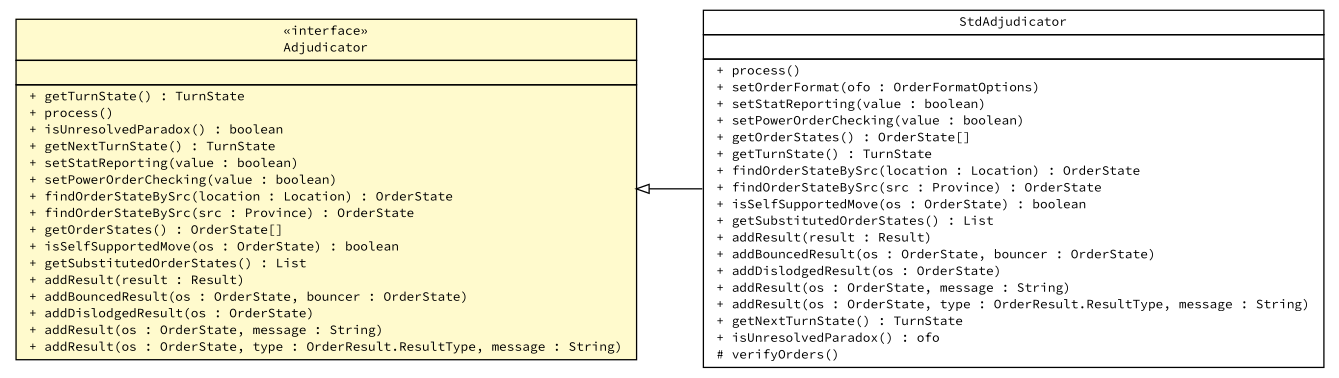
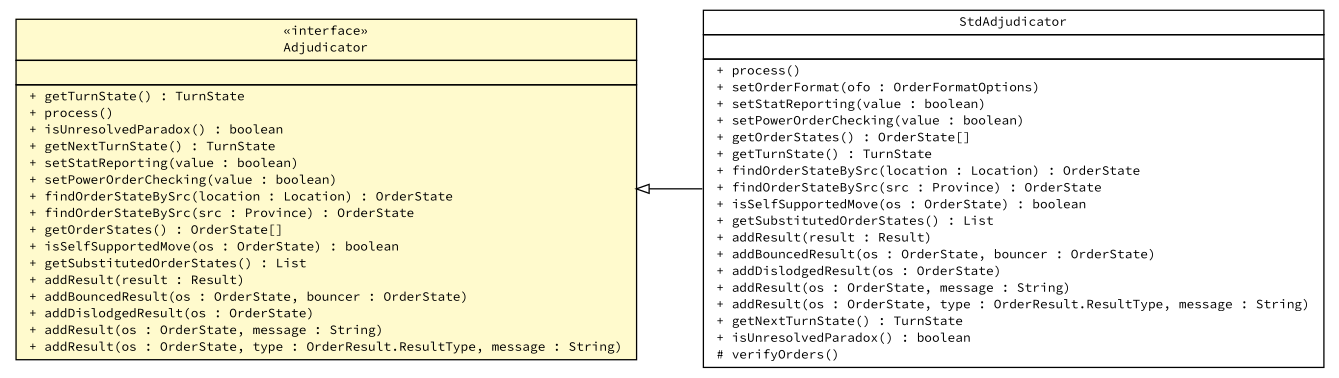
  digraph {
    nodesep=0.25
    ranksep=0.5
    rankdir=LR
    fontname="Source Code Pro"
    node [fontcolor=black fontname="Source Code Pro" fontsize=10.0 shape=plaintext]
    n1 [label=<<table title="dip.process.Adjudicator" border="0" cellborder="1" cellspacing="0" cellpadding="2" port="p" bgcolor="lemonChiffon" href="./Adjudicator.html"> 		<tr><td><table border="0" cellspacing="0" cellpadding="1"> <tr><td align="center" balign="center"> &#171;interface&#187; </td></tr> <tr><td align="center" balign="center"> Adjudicator </td></tr> 		</table></td></tr> 		<tr><td><table border="0" cellspacing="0" cellpadding="1"> <tr><td align="left" balign="left">  </td></tr> 		</table></td></tr> 		<tr><td><table border="0" cellspacing="0" cellpadding="1"> <tr><td align="left" balign="left"> + getTurnState() : TurnState </td></tr> <tr><td align="left" balign="left"> + process() </td></tr> <tr><td align="left" balign="left"> + isUnresolvedParadox() : boolean </td></tr> <tr><td align="left" balign="left"> + getNextTurnState() : TurnState </td></tr> <tr><td align="left" balign="left"> + setStatReporting(value : boolean) </td></tr> <tr><td align="left" balign="left"> + setPowerOrderChecking(value : boolean) </td></tr> <tr><td align="left" balign="left"> + findOrderStateBySrc(location : Location) : OrderState </td></tr> <tr><td align="left" balign="left"> + findOrderStateBySrc(src : Province) : OrderState </td></tr> <tr><td align="left" balign="left"> + getOrderStates() : OrderState[] </td></tr> <tr><td align="left" balign="left"> + isSelfSupportedMove(os : OrderState) : boolean </td></tr> <tr><td align="left" balign="left"> + getSubstitutedOrderStates() : List </td></tr> <tr><td align="left" balign="left"> + addResult(result : Result) </td></tr> <tr><td align="left" balign="left"> + addBouncedResult(os : OrderState, bouncer : OrderState) </td></tr> <tr><td align="left" balign="left"> + addDislodgedResult(os : OrderState) </td></tr> <tr><td align="left" balign="left"> + addResult(os : OrderState, message : String) </td></tr> <tr><td align="left" balign="left"> + addResult(os : OrderState, type : OrderResult.ResultType, message : String) </td></tr> 		</table></td></tr> 		</table>>]
-   n2 [label=<<table title="dip.process.StdAdjudicator" border="0" cellborder="1" cellspacing="0" cellpadding="2" port="p" href="./StdAdjudicator.html"> 		<tr><td><table border="0" cellspacing="0" cellpadding="1"> <tr><td align="center" balign="center"> StdAdjudicator </td></tr> 		</table></td></tr> 		<tr><td><table border="0" cellspacing="0" cellpadding="1"> <tr><td align="left" balign="left">  </td></tr> 		</table></td></tr> 		<tr><td><table border="0" cellspacing="0" cellpadding="1"> <tr><td align="left" balign="left"> + process() </td></tr> <tr><td align="left" balign="left"> + setOrderFormat(ofo : OrderFormatOptions) </td></tr> <tr><td align="left" balign="left"> + setStatReporting(value : boolean) </td></tr> <tr><td align="left" balign="left"> + setPowerOrderChecking(value : boolean) </td></tr> <tr><td align="left" balign="left"> + getOrderStates() : OrderState[] </td></tr> <tr><td align="left" balign="left"> + getTurnState() : TurnState </td></tr> <tr><td align="left" balign="left"> + findOrderStateBySrc(location : Location) : OrderState </td></tr> <tr><td align="left" balign="left"> + findOrderStateBySrc(src : Province) : OrderState </td></tr> <tr><td align="left" balign="left"> + isSelfSupportedMove(os : OrderState) : boolean </td></tr> <tr><td align="left" balign="left"> + getSubstitutedOrderStates() : List </td></tr> <tr><td align="left" balign="left"> + addResult(result : Result) </td></tr> <tr><td align="left" balign="left"> + addBouncedResult(os : OrderState, bouncer : OrderState) </td></tr> <tr><td align="left" balign="left"> + addDislodgedResult(os : OrderState) </td></tr> <tr><td align="left" balign="left"> + addResult(os : OrderState, message : String) </td></tr> <tr><td align="left" balign="left"> + addResult(os : OrderState, type : OrderResult.ResultType, message : String) </td></tr> <tr><td align="left" balign="left"> + getNextTurnState() : TurnState </td></tr> <tr><td align="left" balign="left"> + isUnresolvedParadox() : ofo </td></tr> <tr><td align="left" balign="left"> # verifyOrders() </td></tr> 		</table></td></tr> 		</table>>]
+   n2 [label=<<table title="dip.process.StdAdjudicator" border="0" cellborder="1" cellspacing="0" cellpadding="2" port="p" href="./StdAdjudicator.html"> 		<tr><td><table border="0" cellspacing="0" cellpadding="1"> <tr><td align="center" balign="center"> StdAdjudicator </td></tr> 		</table></td></tr> 		<tr><td><table border="0" cellspacing="0" cellpadding="1"> <tr><td align="left" balign="left">  </td></tr> 		</table></td></tr> 		<tr><td><table border="0" cellspacing="0" cellpadding="1"> <tr><td align="left" balign="left"> + process() </td></tr> <tr><td align="left" balign="left"> + setOrderFormat(ofo : OrderFormatOptions) </td></tr> <tr><td align="left" balign="left"> + setStatReporting(value : boolean) </td></tr> <tr><td align="left" balign="left"> + setPowerOrderChecking(value : boolean) </td></tr> <tr><td align="left" balign="left"> + getOrderStates() : OrderState[] </td></tr> <tr><td align="left" balign="left"> + getTurnState() : TurnState </td></tr> <tr><td align="left" balign="left"> + findOrderStateBySrc(location : Location) : OrderState </td></tr> <tr><td align="left" balign="left"> + findOrderStateBySrc(src : Province) : OrderState </td></tr> <tr><td align="left" balign="left"> + isSelfSupportedMove(os : OrderState) : boolean </td></tr> <tr><td align="left" balign="left"> + getSubstitutedOrderStates() : List </td></tr> <tr><td align="left" balign="left"> + addResult(result : Result) </td></tr> <tr><td align="left" balign="left"> + addBouncedResult(os : OrderState, bouncer : OrderState) </td></tr> <tr><td align="left" balign="left"> + addDislodgedResult(os : OrderState) </td></tr> <tr><td align="left" balign="left"> + addResult(os : OrderState, message : String) </td></tr> <tr><td align="left" balign="left"> + addResult(os : OrderState, type : OrderResult.ResultType, message : String) </td></tr> <tr><td align="left" balign="left"> + getNextTurnState() : TurnState </td></tr> <tr><td align="left" balign="left"> + isUnresolvedParadox() : boolean </td></tr> <tr><td align="left" balign="left"> # verifyOrders() </td></tr> 		</table></td></tr> 		</table>>]
    n1 -> n2 [arrowtail=empty dir=back fontname="Source Code Pro" fontsize=10 headport=p labelfontname=Helvetica labelfontsize=10 style=solid tailport=p]
  }
